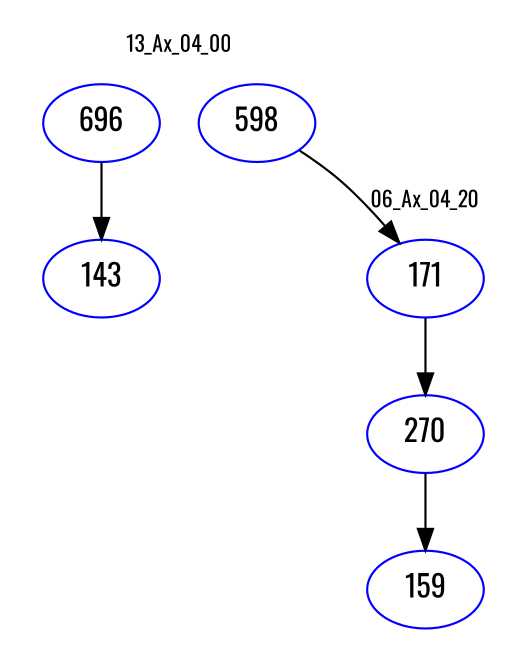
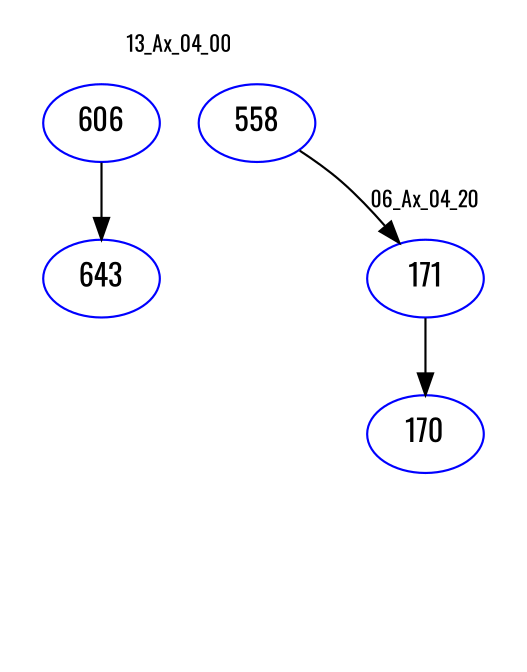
  digraph {
    fontname=Oswald
    node [color=blue fontname=Oswald]
    edge [color=black fontname=Oswald]
    n1 [label=171]
-   n2 [label=270]
-   n3 [label=159]
-   n4 [label=598]
-   n5 [label=696]
-   n6 [label=143]
+   n2 [label=170]
+   n4 [label=558]
+   n5 [label=606]
+   n6 [label=643]
    subgraph cluster_1 {
      color=white
      fontsize=10
      label="06_Ax_04_20"
      n1
      n2
-     n3
    }
    subgraph cluster_2 {
      color=white
      fontsize=10
      label="13_Ax_04_00"
      n4
      n5
      n6
    }
    n1 -> n2
-   n2 -> n3
    n4 -> n1
    n5 -> n6
  }
